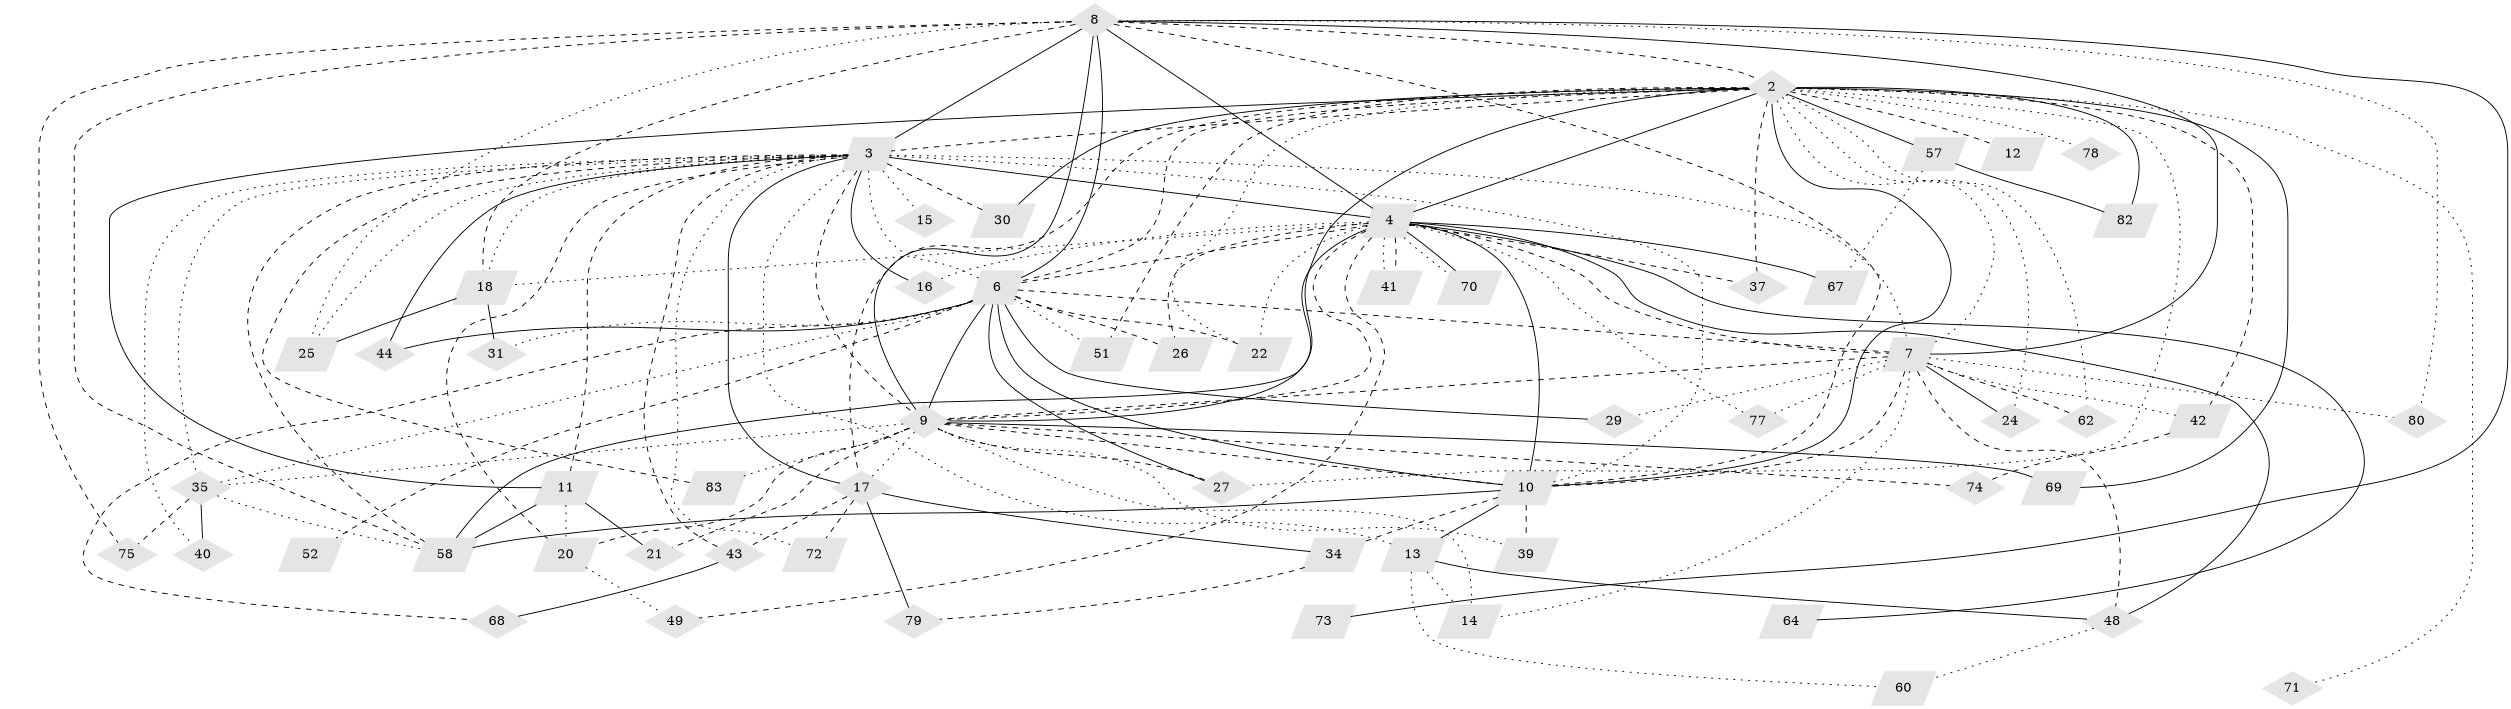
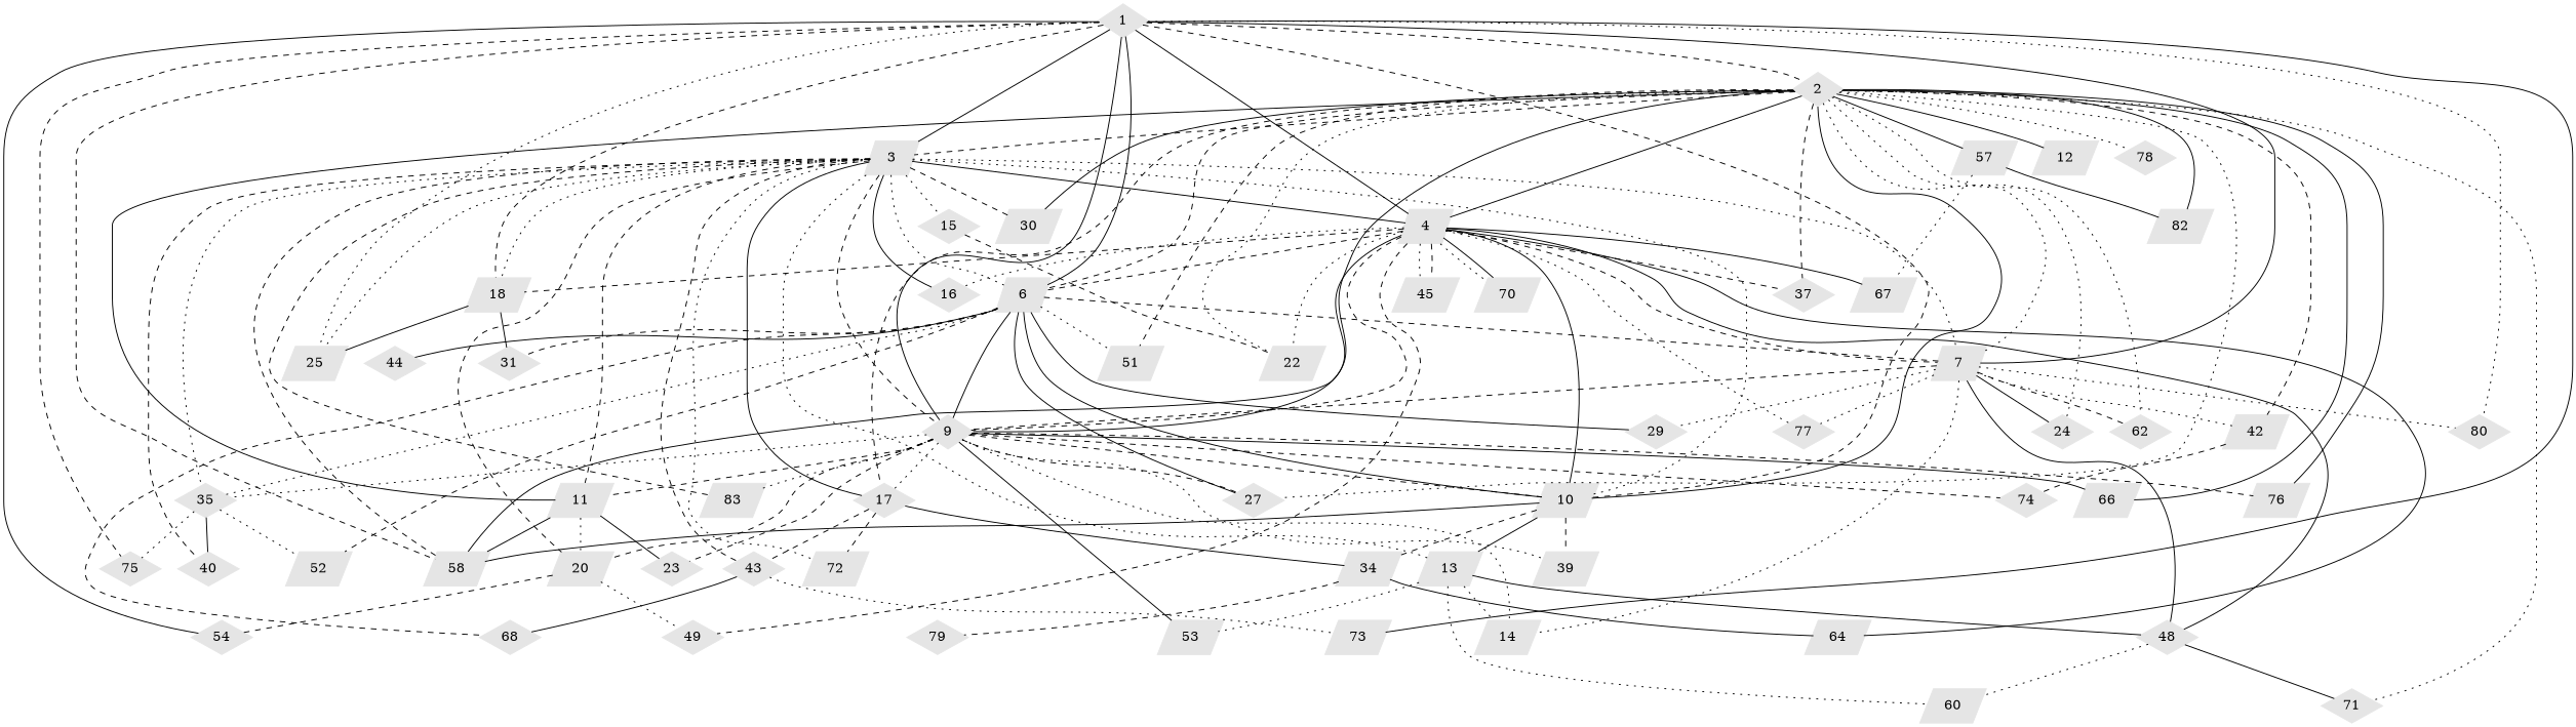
  graph {
    node [color=gray90 shape=parallelogram style=filled]
    edge [style=dashed]
-   1 [shape=diamond super="+28" label=8]
+   1 [shape=diamond super="+28"]
    2 [shape=diamond super="+5"]
    3 [super="+8"]
    4 [super="+59"]
    6 [super="+55"]
    7 [super="+19"]
    9 [shape=diamond super="+65"]
    10 [super="+69"]
    18 [super="+33"]
    25 [super="+32"]
+   54 [shape=diamond]
    58 [super="+81"]
    73
    75 [shape=diamond]
    80 [shape=diamond]
    11 [super="+38"]
    12
    17 [shape=diamond super="+21"]
    22 [super="+56"]
    24 [shape=diamond]
    27 [shape=diamond super="+41"]
    30
    37 [shape=diamond]
    42 [super="+50"]
    51
    57
    62 [shape=diamond]
-   66 [label=69]
+   66
    71 [shape=diamond]
+   76
    78 [shape=diamond]
    82
    13
    15 [shape=diamond]
    16 [shape=diamond]
    20 [super="+47"]
    35 [shape=diamond super="+36"]
    40 [shape=diamond]
    43 [shape=diamond]
    44 [shape=diamond]
    72
    83
-   26
-   45 [label=41]
+   45
    48 [shape=diamond super="+63"]
    49 [shape=diamond]
    64
    67
    70
    77 [shape=diamond]
    29 [shape=diamond]
    31 [shape=diamond]
    52
    68 [shape=diamond]
    14 [super="+61"]
-   23 [shape=diamond label=21]
+   23 [shape=diamond]
    39
+   53
    74 [shape=diamond]
    34 [super="+46"]
    79 [shape=diamond]
    60
    1 -- 2 [weight=2]
    1 -- 3 [style=solid weight=2]
    1 -- 4 [style=solid]
    1 -- 6 [style=solid weight=2]
    1 -- 7 [style=solid]
    1 -- 9 [style=solid]
    1 -- 10
    1 -- 18
    1 -- 25 [style=dotted]
+   1 -- 54 [style=solid]
    1 -- 58
    1 -- 73 [style=solid]
    1 -- 75
    1 -- 80 [style=dotted]
    2 -- 3 [weight=4]
    2 -- 4 [style=solid weight=2]
    2 -- 6 [weight=2]
    2 -- 7 [style=dotted weight=2]
    2 -- 9 [style=solid weight=2]
    2 -- 10 [style=solid weight=2]
    2 -- 11 [style=solid]
-   2 -- 12 [weight=2]
+   2 -- 12 [style=solid weight=2]
    2 -- 17
    2 -- 22 [style=dotted]
    2 -- 24 [style=dotted]
    2 -- 27 [style=dotted]
    2 -- 30 [style=solid]
    2 -- 37
    2 -- 42
    2 -- 51
    2 -- 57 [style=solid]
    2 -- 62 [style=dotted]
    2 -- 66 [style=solid]
    2 -- 71 [style=dotted]
+   2 -- 76 [style=solid]
    2 -- 78 [style=dotted]
    2 -- 82 [style=solid]
    3 -- 4 [style=solid weight=2]
    3 -- 6 [style=dotted weight=3]
    3 -- 7 [style=dotted weight=3]
    3 -- 9 [weight=3]
    3 -- 10 [style=dotted weight=2]
    3 -- 18 [style=dotted]
    3 -- 25 [style=dotted]
    3 -- 58
    3 -- 11
    3 -- 17 [style=solid]
    3 -- 30
    3 -- 13 [style=dotted]
    3 -- 15 [style=dotted weight=2]
    3 -- 16 [style=solid]
    3 -- 20
    3 -- 35 [style=dotted]
-   3 -- 40 [style=dotted]
+   3 -- 40
    3 -- 43
-   3 -- 44 [style=solid]
    3 -- 72 [style=dotted]
    3 -- 83
    4 -- 6
    4 -- 7
    4 -- 9
    4 -- 10 [style=solid]
-   4 -- 18 [style=dotted]
+   4 -- 18
    4 -- 58 [style=solid]
    4 -- 22 [style=dotted]
    4 -- 37
    4 -- 16 [style=dotted]
-   4 -- 26
    4 -- 45 [style=dotted]
    4 -- 45
    4 -- 48 [style=solid]
    4 -- 49
    4 -- 64 [style=solid]
    4 -- 67 [style=solid]
    4 -- 70 [style=dotted]
    4 -- 70 [style=solid]
    4 -- 77 [style=dotted]
    6 -- 7
    6 -- 9 [style=solid]
    6 -- 10 [style=solid]
-   6 -- 22
+   15 -- 22
    6 -- 27 [style=solid]
    6 -- 51 [style=dotted]
    6 -- 35 [style=dotted]
    6 -- 44 [style=solid]
-   6 -- 26
    6 -- 29 [style=solid]
-   6 -- 31 [style=dotted]
+   6 -- 31
    6 -- 52
    6 -- 68
    7 -- 9
-   7 -- 10
    7 -- 80 [style=dotted]
    7 -- 24 [style=solid]
    7 -- 42 [style=dotted]
    7 -- 62
-   7 -- 48
+   7 -- 48 [style=solid]
    7 -- 77 [style=dotted]
    7 -- 29 [style=dotted]
    7 -- 14 [style=dotted]
    9 -- 10
+   9 -- 11
    9 -- 17 [style=dotted]
    9 -- 27
    9 -- 66 [style=solid]
+   9 -- 76
    9 -- 20
    9 -- 35 [style=dotted]
    9 -- 83 [style=dotted]
    9 -- 14 [style=dotted]
    9 -- 23
    9 -- 39 [style=dotted]
+   9 -- 53 [style=solid]
    9 -- 74
    10 -- 58 [style=solid]
    10 -- 13 [style=solid]
    10 -- 39
    10 -- 34 [weight=2]
    18 -- 25 [style=solid]
    18 -- 31 [style=solid]
    11 -- 58 [style=solid]
    11 -- 20 [style=dotted]
    11 -- 23 [style=solid]
    17 -- 43
    17 -- 72
    17 -- 34 [style=solid]
-   17 -- 79 [style=solid]
    42 -- 74
    57 -- 82 [style=solid]
    57 -- 67 [style=dotted]
    13 -- 48 [style=solid]
    13 -- 14 [style=dotted]
+   13 -- 53 [style=dotted]
    13 -- 60 [style=dotted]
+   20 -- 54
    20 -- 49 [style=dotted]
-   35 -- 75
+   35 -- 75 [style=dotted]
    35 -- 40 [style=solid]
-   35 -- 58 [style=dotted]
+   35 -- 52 [style=dotted]
+   43 -- 73 [style=dotted]
    43 -- 68 [style=solid]
+   48 -- 71 [style=solid]
    48 -- 60 [style=dotted]
+   34 -- 64 [style=solid]
    34 -- 79
  }
